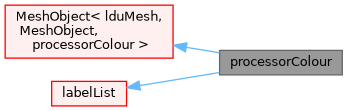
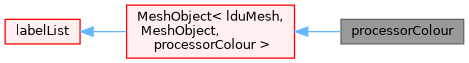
  digraph {
    rankdir=LR
    node [color=red fillcolor="#FFF0F0" fontname=Helvetica fontsize=10 shape=box style=filled]
    edge [color=steelblue1 dir=back fontname=Helvetica fontsize=10 labelfontname=Helvetica labelfontsize=10 style=solid]
    n1 [color=gray40 fillcolor=grey60 fontcolor=black height=0.2 label=processorColour width=0.4]
    n2 [height=0.2 label="MeshObject\< lduMesh,\l MeshObject,\l processorColour \>" width=0.4]
    n3 [height=0.2 label=labelList width=0.4]
    n2 -> n1
-   n3 -> n1
+   n3 -> n2
  }
